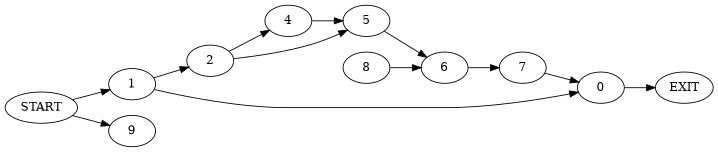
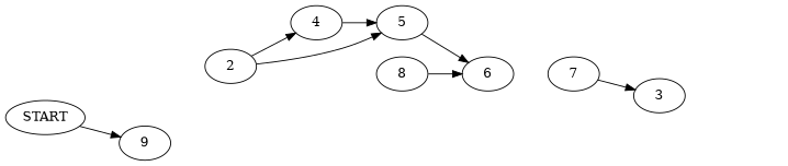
  digraph {
    rankdir=LR
    n1 [label=START]
-   1
    9
    2
-   3 [label=0]
-   n6 [label=EXIT]
+   3
    4
    5
    6
    7
    8
-   n1 -> 1
    n1 -> 9
-   1 -> 2
-   1 -> 3
    2 -> 4
    2 -> 5
-   3 -> n6
    4 -> 5
    5 -> 6
-   6 -> 7
    7 -> 3
    8 -> 6
  }
